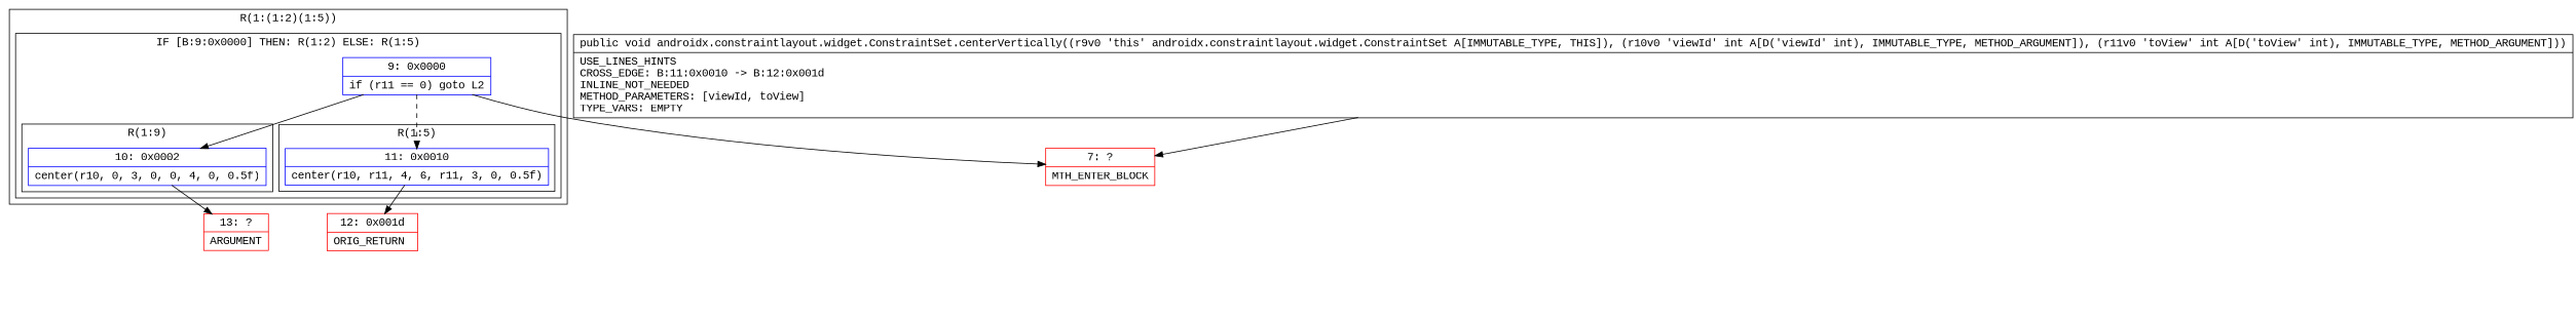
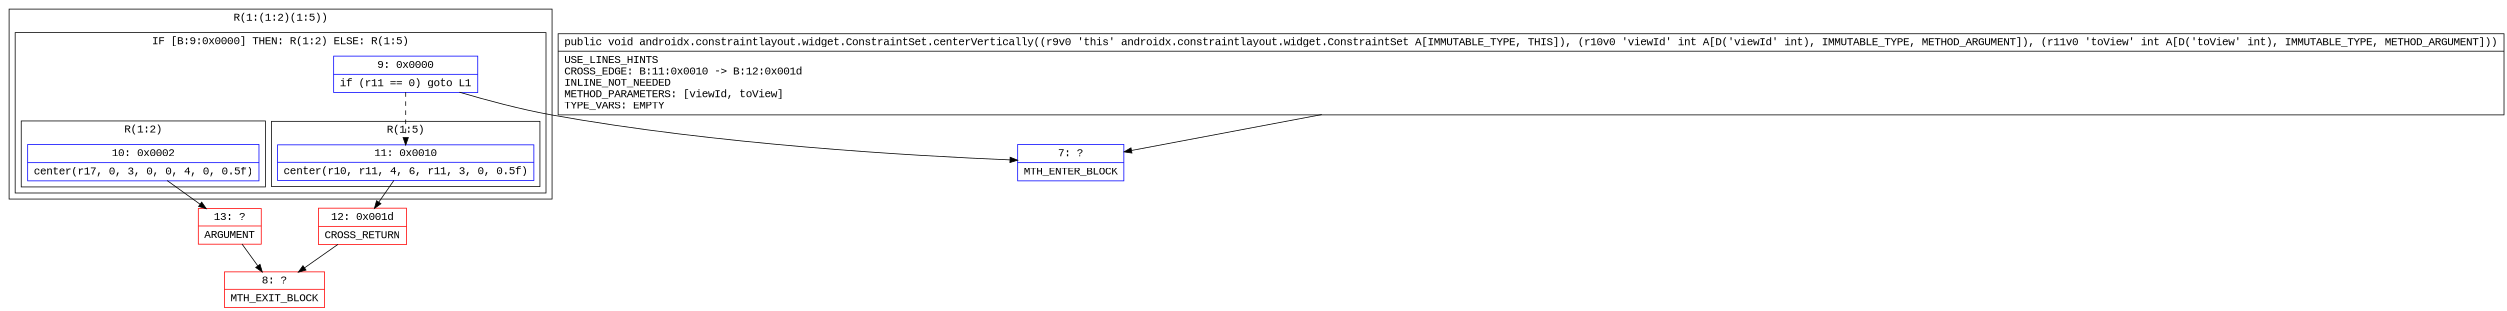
  digraph {
    fontname="Liberation Mono"
    node [color=red fontname="Liberation Mono" shape=record]
    edge [fontname="Liberation Mono"]
-   n1 [color=blue label="{10\:\ 0x0002|center(r10, 0, 3, 0, 0, 4, 0, 0.5f)\l}"]
+   n1 [color=blue label="{10\:\ 0x0002|center(r17, 0, 3, 0, 0, 4, 0, 0.5f)\l}"]
    n2 [color=blue label="{11\:\ 0x0010|center(r10, r11, 4, 6, r11, 3, 0, 0.5f)\l}"]
-   n3 [color=blue label="{9\:\ 0x0000|if (r11 == 0) goto L2\l}"]
+   n3 [color=blue label="{9\:\ 0x0000|if (r11 == 0) goto L1\l}"]
    n4 [label="{13\:\ ?|ARGUMENT\l}"]
-   n5 [label="{12\:\ 0x001d|ORIG_RETURN\l}"]
-   n6 [label="{7\:\ ?|MTH_ENTER_BLOCK\l}"]
+   n5 [label="{12\:\ 0x001d|CROSS_RETURN\l}"]
+   n6 [color=blue label="{7\:\ ?|MTH_ENTER_BLOCK\l}"]
+   n7 [label="{8\:\ ?|MTH_EXIT_BLOCK\l}"]
    n8 [label="{public void androidx.constraintlayout.widget.ConstraintSet.centerVertically((r9v0 'this' androidx.constraintlayout.widget.ConstraintSet A[IMMUTABLE_TYPE, THIS]), (r10v0 'viewId' int A[D('viewId' int), IMMUTABLE_TYPE, METHOD_ARGUMENT]), (r11v0 'toView' int A[D('toView' int), IMMUTABLE_TYPE, METHOD_ARGUMENT]))  | USE_LINES_HINTS\lCROSS_EDGE: B:11:0x0010 \-\> B:12:0x001d\lINLINE_NOT_NEEDED\lMETHOD_PARAMETERS: [viewId, toView]\lTYPE_VARS: EMPTY\l}" color=""]
    subgraph cluster_1 {
      label="R(1:(1:2)(1:5))"
      subgraph cluster_2 {
        label="IF [B:9:0x0000] THEN: R(1:2) ELSE: R(1:5)"
        n3
        subgraph cluster_3 {
-         label="R(1:9)"
+         label="R(1:2)"
          n1
        }
        subgraph cluster_4 {
          label="R(1:5)"
          n2
        }
      }
    }
    n1 -> n4
    n2 -> n5
-   n3 -> n1
    n3 -> n2 [style=dashed]
    n3 -> n6
+   n4 -> n7
+   n5 -> n7
    n8 -> n6
  }
